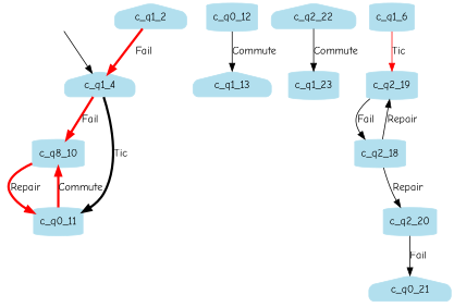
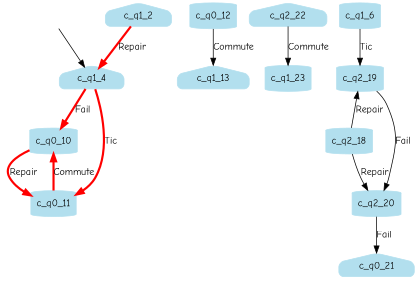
  digraph {
    fontname="Comic Neue"
    rankdir=TB
    node [fontname="Comic Neue" style="rounded, filled" color=lightblue2 shape=cylinder]
    edge [fontname="Comic Neue"]
    start_c_q1_4 [style=invisible color="" shape=""]
    n2 [label=c_q1_4 shape=house]
-   n3 [label=c_q8_10]
+   n3 [label=c_q0_10]
    n4 [label=c_q0_11]
    n5 [label=c_q0_12]
    n6 [label=c_q1_13 shape=house]
    n7 [label=c_q2_22 shape=house]
    n8 [label=c_q1_23]
    n9 [label=c_q1_6]
    n10 [label=c_q2_19]
    n11 [label=c_q2_18]
    n12 [label=c_q1_2 shape=house]
    n13 [label=c_q2_20]
    n14 [label=c_q0_21 shape=house]
    start_c_q1_4 -> n2
    n2 -> n3 [color=red label=Fail penwidth=3]
-   n2 -> n4 [color=black label=Tic penwidth=3]
+   n2 -> n4 [color=red label=Tic penwidth=3]
    n3 -> n4 [color=red label=Repair penwidth=3]
    n4 -> n3 [color=red label=Commute penwidth=3]
    n5 -> n6 [label=Commute]
    n7 -> n8 [label=Commute]
-   n9 -> n10 [label=Tic color=red]
-   n10 -> n11 [label=Fail]
+   n9 -> n10 [label=Tic]
+   n10 -> n13 [label=Fail]
    n11 -> n10 [label=Repair]
    n11 -> n13 [label=Repair]
-   n12 -> n2 [color=red label=Fail penwidth=3]
+   n12 -> n2 [color=red label=Repair penwidth=3]
    n13 -> n14 [label=Fail]
  }
